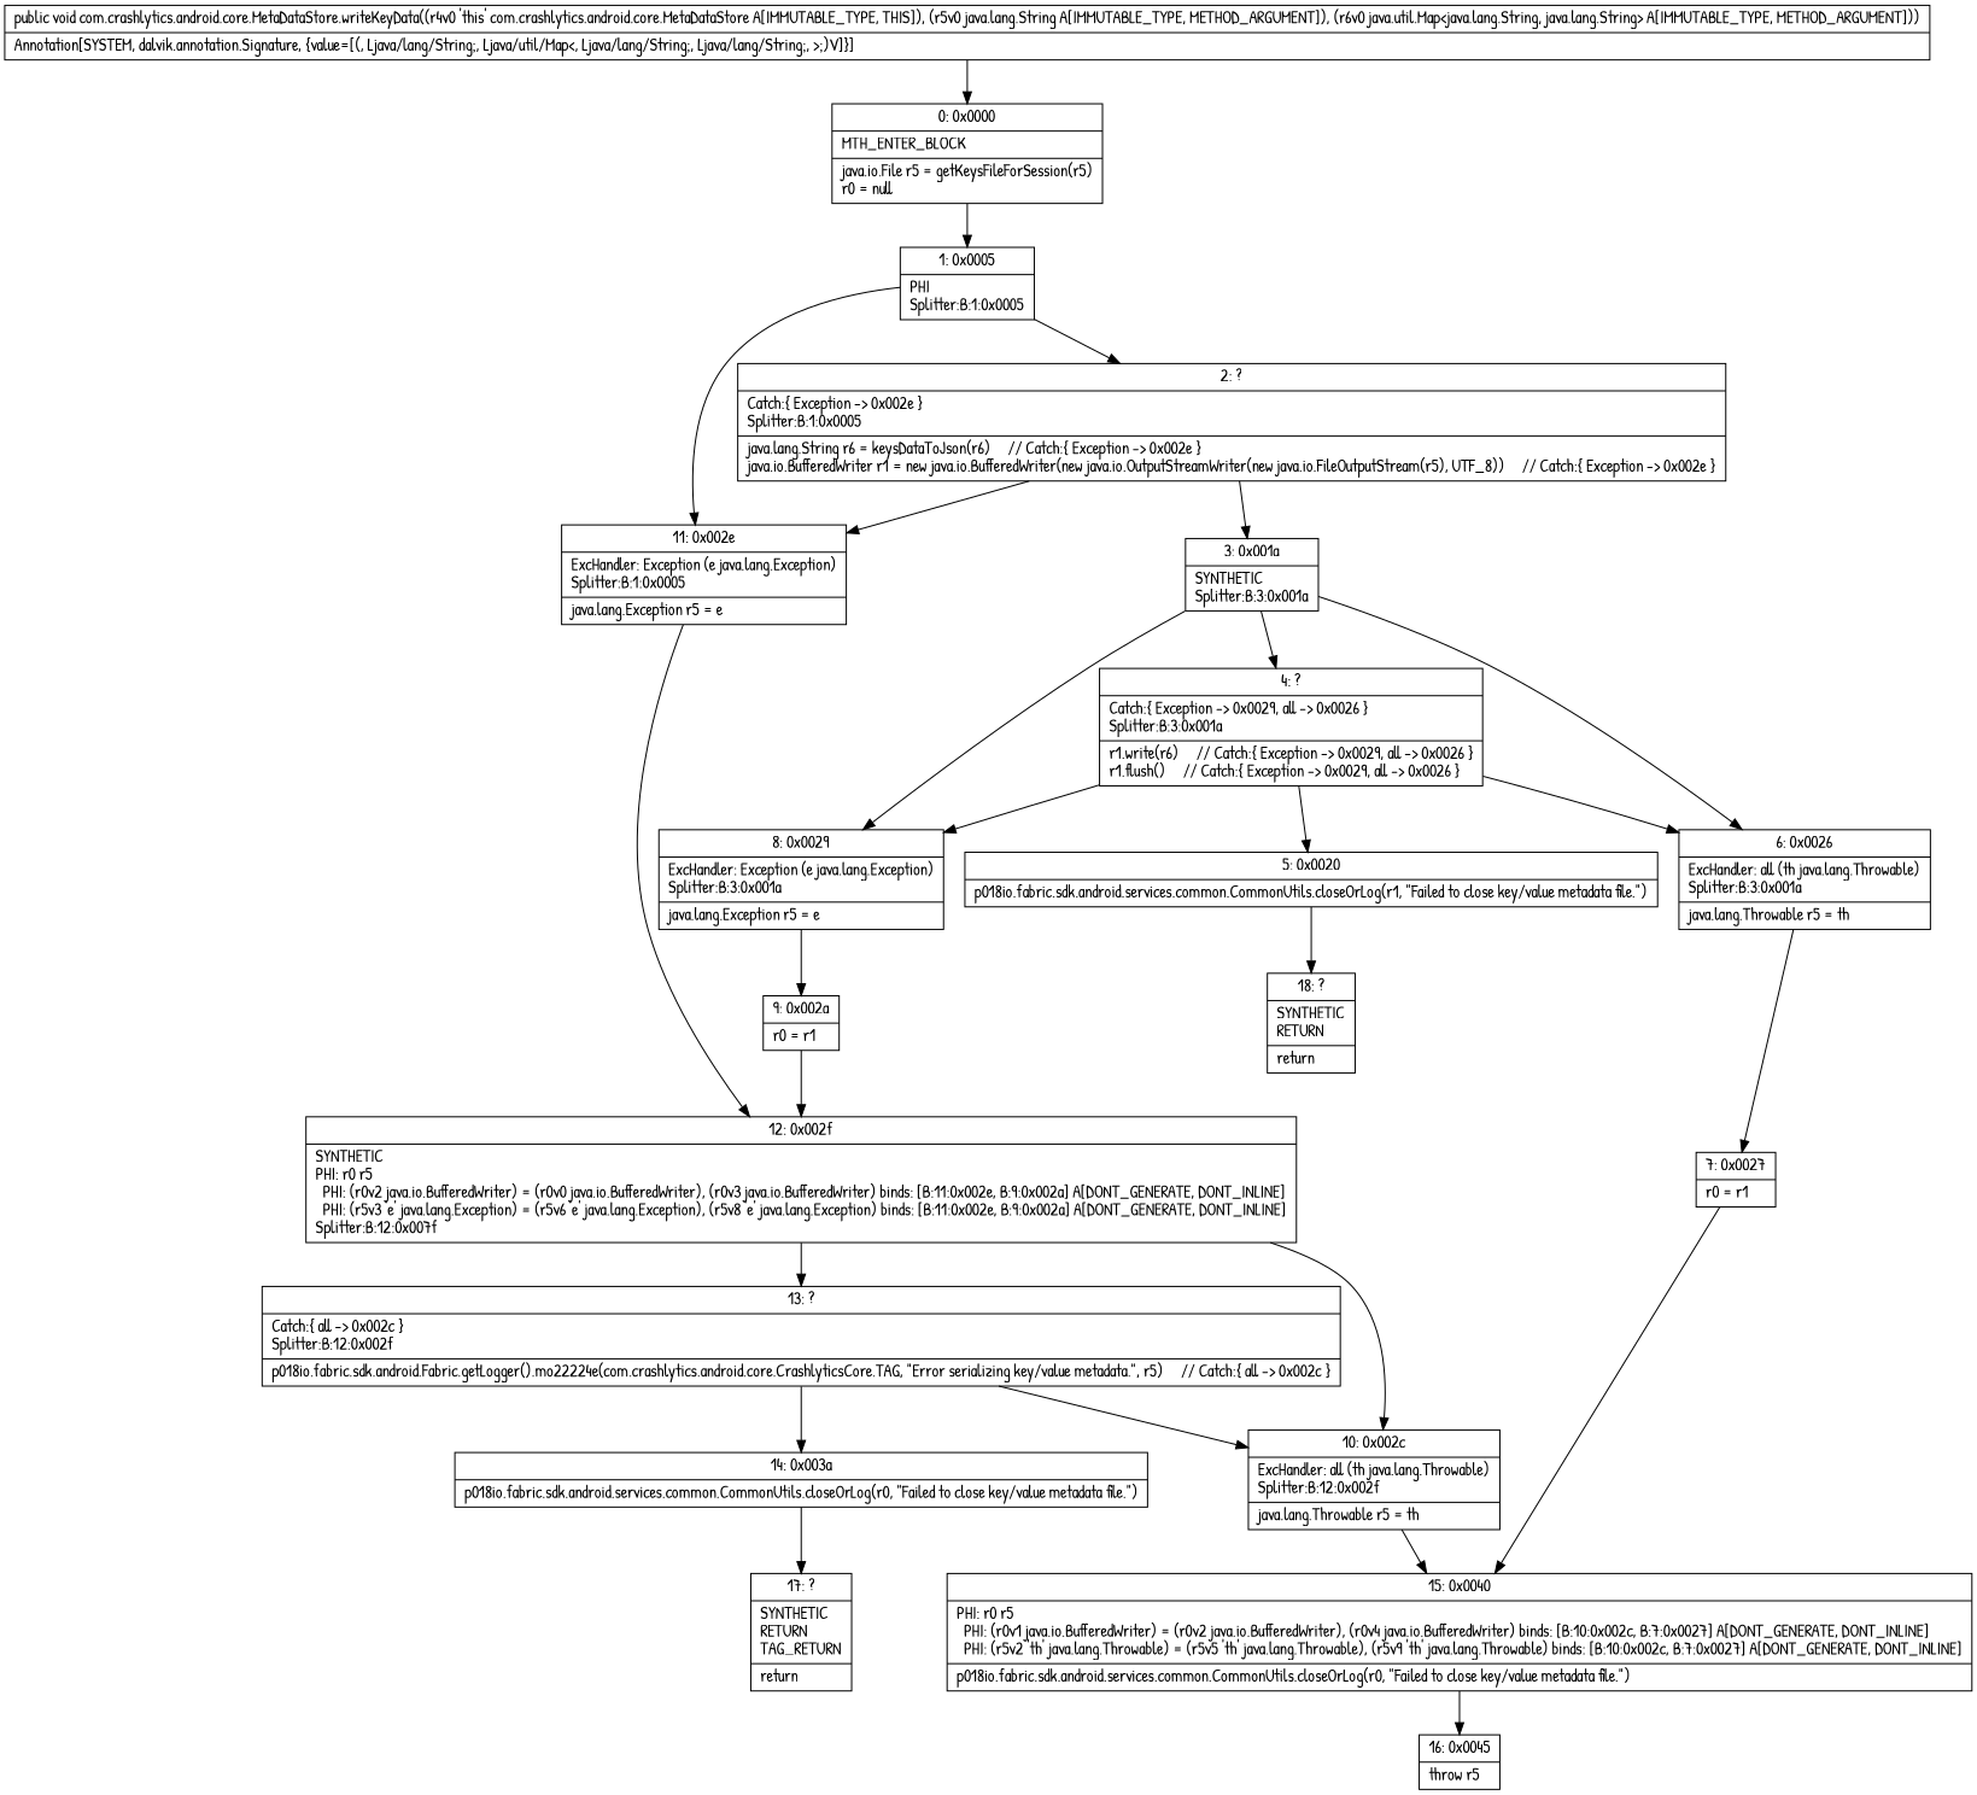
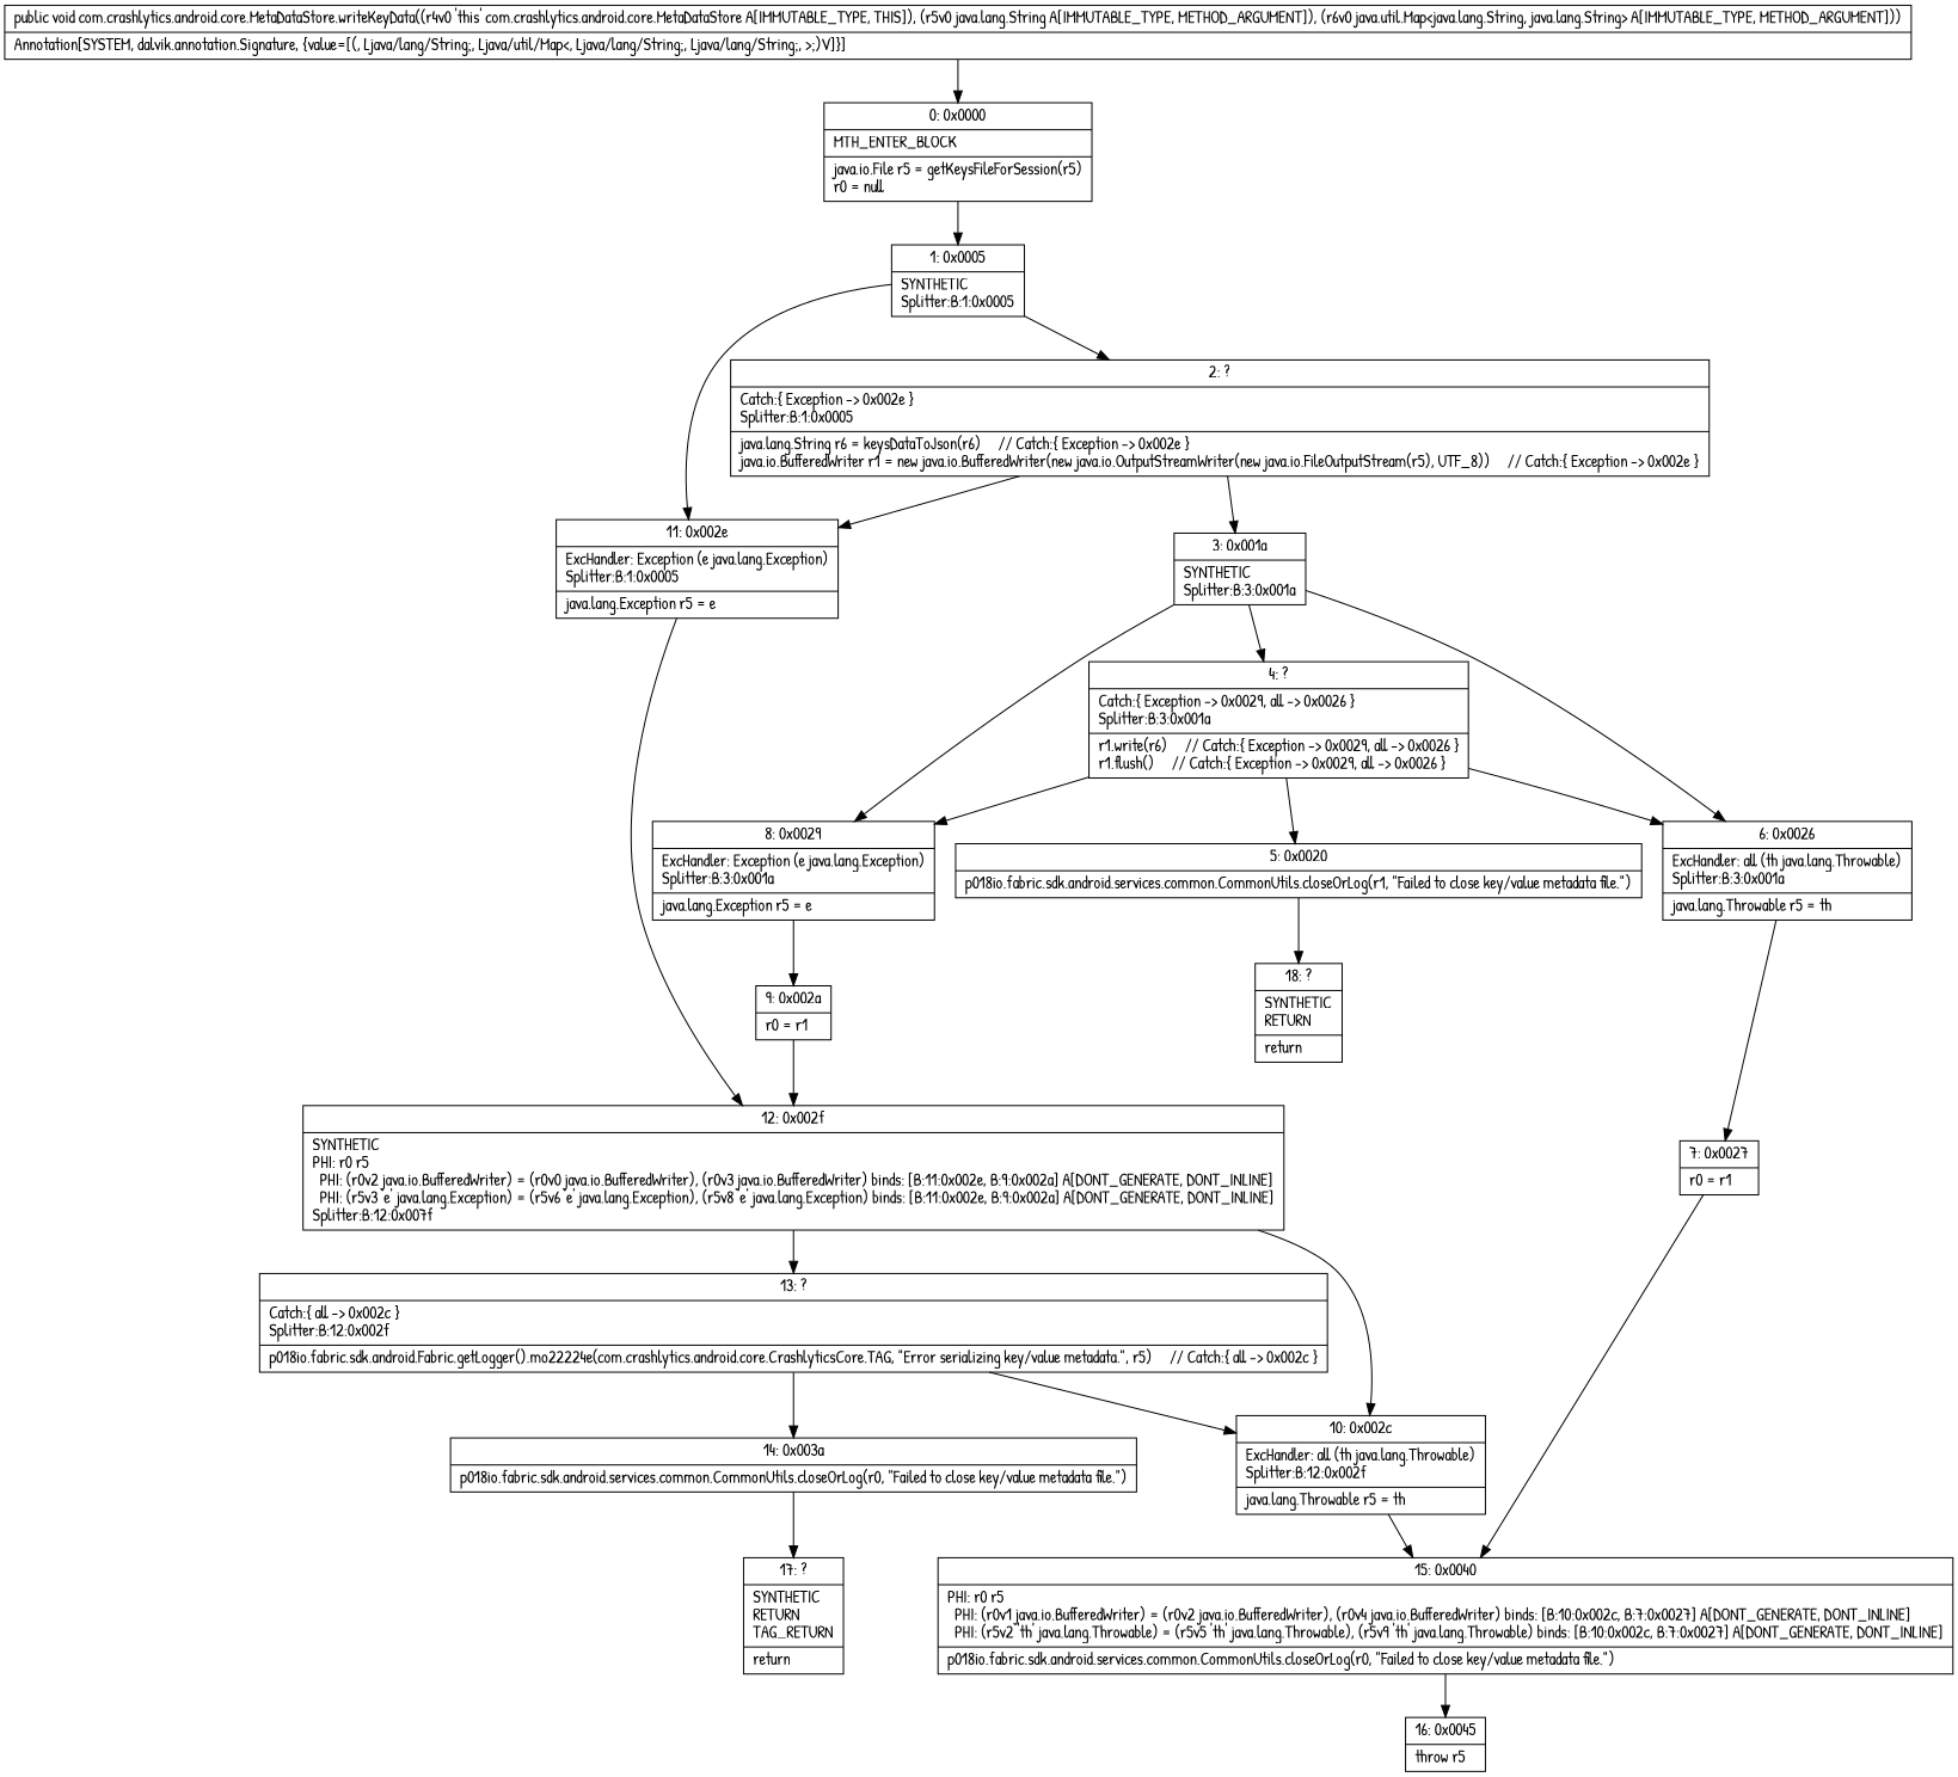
  digraph {
    fontname="Patrick Hand"
    node [fontname="Patrick Hand" shape=record]
    edge [fontname="Patrick Hand"]
    n1 [label="{0\:\ 0x0000|MTH_ENTER_BLOCK\l|java.io.File r5 = getKeysFileForSession(r5)\lr0 = null\l}"]
-   n2 [label="{1\:\ 0x0005|PHI\lSplitter:B:1:0x0005\l}"]
+   n2 [label="{1\:\ 0x0005|SYNTHETIC\lSplitter:B:1:0x0005\l}"]
    n3 [label="{2\:\ ?|Catch:\{ Exception \-\> 0x002e \}\lSplitter:B:1:0x0005\l|java.lang.String r6 = keysDataToJson(r6)     \/\/ Catch:\{ Exception \-\> 0x002e \}\ljava.io.BufferedWriter r1 = new java.io.BufferedWriter(new java.io.OutputStreamWriter(new java.io.FileOutputStream(r5), UTF_8))     \/\/ Catch:\{ Exception \-\> 0x002e \}\l}"]
    n4 [label="{11\:\ 0x002e|ExcHandler: Exception (e java.lang.Exception)\lSplitter:B:1:0x0005\l|java.lang.Exception r5 = e\l}"]
    n5 [label="{3\:\ 0x001a|SYNTHETIC\lSplitter:B:3:0x001a\l}"]
    n6 [label="{12\:\ 0x002f|SYNTHETIC\lPHI: r0 r5 \l  PHI: (r0v2 java.io.BufferedWriter) = (r0v0 java.io.BufferedWriter), (r0v3 java.io.BufferedWriter) binds: [B:11:0x002e, B:9:0x002a] A[DONT_GENERATE, DONT_INLINE]\l  PHI: (r5v3 'e' java.lang.Exception) = (r5v6 'e' java.lang.Exception), (r5v8 'e' java.lang.Exception) binds: [B:11:0x002e, B:9:0x002a] A[DONT_GENERATE, DONT_INLINE]\lSplitter:B:12:0x007f\l}"]
    n7 [label="{4\:\ ?|Catch:\{ Exception \-\> 0x0029, all \-\> 0x0026 \}\lSplitter:B:3:0x001a\l|r1.write(r6)     \/\/ Catch:\{ Exception \-\> 0x0029, all \-\> 0x0026 \}\lr1.flush()     \/\/ Catch:\{ Exception \-\> 0x0029, all \-\> 0x0026 \}\l}"]
    n8 [label="{6\:\ 0x0026|ExcHandler: all (th java.lang.Throwable)\lSplitter:B:3:0x001a\l|java.lang.Throwable r5 = th\l}"]
    n9 [label="{8\:\ 0x0029|ExcHandler: Exception (e java.lang.Exception)\lSplitter:B:3:0x001a\l|java.lang.Exception r5 = e\l}"]
    n10 [label="{5\:\ 0x0020|p018io.fabric.sdk.android.services.common.CommonUtils.closeOrLog(r1, \"Failed to close key\/value metadata file.\")\l}"]
    n11 [label="{7\:\ 0x0027|r0 = r1\l}"]
    n12 [label="{9\:\ 0x002a|r0 = r1\l}"]
    n13 [label="{18\:\ ?|SYNTHETIC\lRETURN\l|return\l}"]
    n14 [label="{15\:\ 0x0040|PHI: r0 r5 \l  PHI: (r0v1 java.io.BufferedWriter) = (r0v2 java.io.BufferedWriter), (r0v4 java.io.BufferedWriter) binds: [B:10:0x002c, B:7:0x0027] A[DONT_GENERATE, DONT_INLINE]\l  PHI: (r5v2 'th' java.lang.Throwable) = (r5v5 'th' java.lang.Throwable), (r5v9 'th' java.lang.Throwable) binds: [B:10:0x002c, B:7:0x0027] A[DONT_GENERATE, DONT_INLINE]\l|p018io.fabric.sdk.android.services.common.CommonUtils.closeOrLog(r0, \"Failed to close key\/value metadata file.\")\l}"]
    n15 [label="{16\:\ 0x0045|throw r5\l}"]
    n16 [label="{10\:\ 0x002c|ExcHandler: all (th java.lang.Throwable)\lSplitter:B:12:0x002f\l|java.lang.Throwable r5 = th\l}"]
    n17 [label="{13\:\ ?|Catch:\{ all \-\> 0x002c \}\lSplitter:B:12:0x002f\l|p018io.fabric.sdk.android.Fabric.getLogger().mo22224e(com.crashlytics.android.core.CrashlyticsCore.TAG, \"Error serializing key\/value metadata.\", r5)     \/\/ Catch:\{ all \-\> 0x002c \}\l}"]
    n18 [label="{14\:\ 0x003a|p018io.fabric.sdk.android.services.common.CommonUtils.closeOrLog(r0, \"Failed to close key\/value metadata file.\")\l}"]
    n19 [label="{17\:\ ?|SYNTHETIC\lRETURN\lTAG_RETURN\l|return\l}"]
    n20 [label="{public void com.crashlytics.android.core.MetaDataStore.writeKeyData((r4v0 'this' com.crashlytics.android.core.MetaDataStore A[IMMUTABLE_TYPE, THIS]), (r5v0 java.lang.String A[IMMUTABLE_TYPE, METHOD_ARGUMENT]), (r6v0 java.util.Map\<java.lang.String, java.lang.String\> A[IMMUTABLE_TYPE, METHOD_ARGUMENT]))  | Annotation[SYSTEM, dalvik.annotation.Signature, \{value=[(, Ljava\/lang\/String;, Ljava\/util\/Map\<, Ljava\/lang\/String;, Ljava\/lang\/String;, \>;)V]\}]\l}"]
    n1 -> n2
    n2 -> n3
    n2 -> n4
    n3 -> n4
    n3 -> n5
    n4 -> n6
    n5 -> n7
    n5 -> n8
    n5 -> n9
    n6 -> n16
    n6 -> n17
    n7 -> n8
    n7 -> n9
    n7 -> n10
    n8 -> n11
    n9 -> n12
    n10 -> n13
    n11 -> n14
    n12 -> n6
    n14 -> n15
    n16 -> n14
    n17 -> n16
    n17 -> n18
    n18 -> n19
    n20 -> n1
  }
